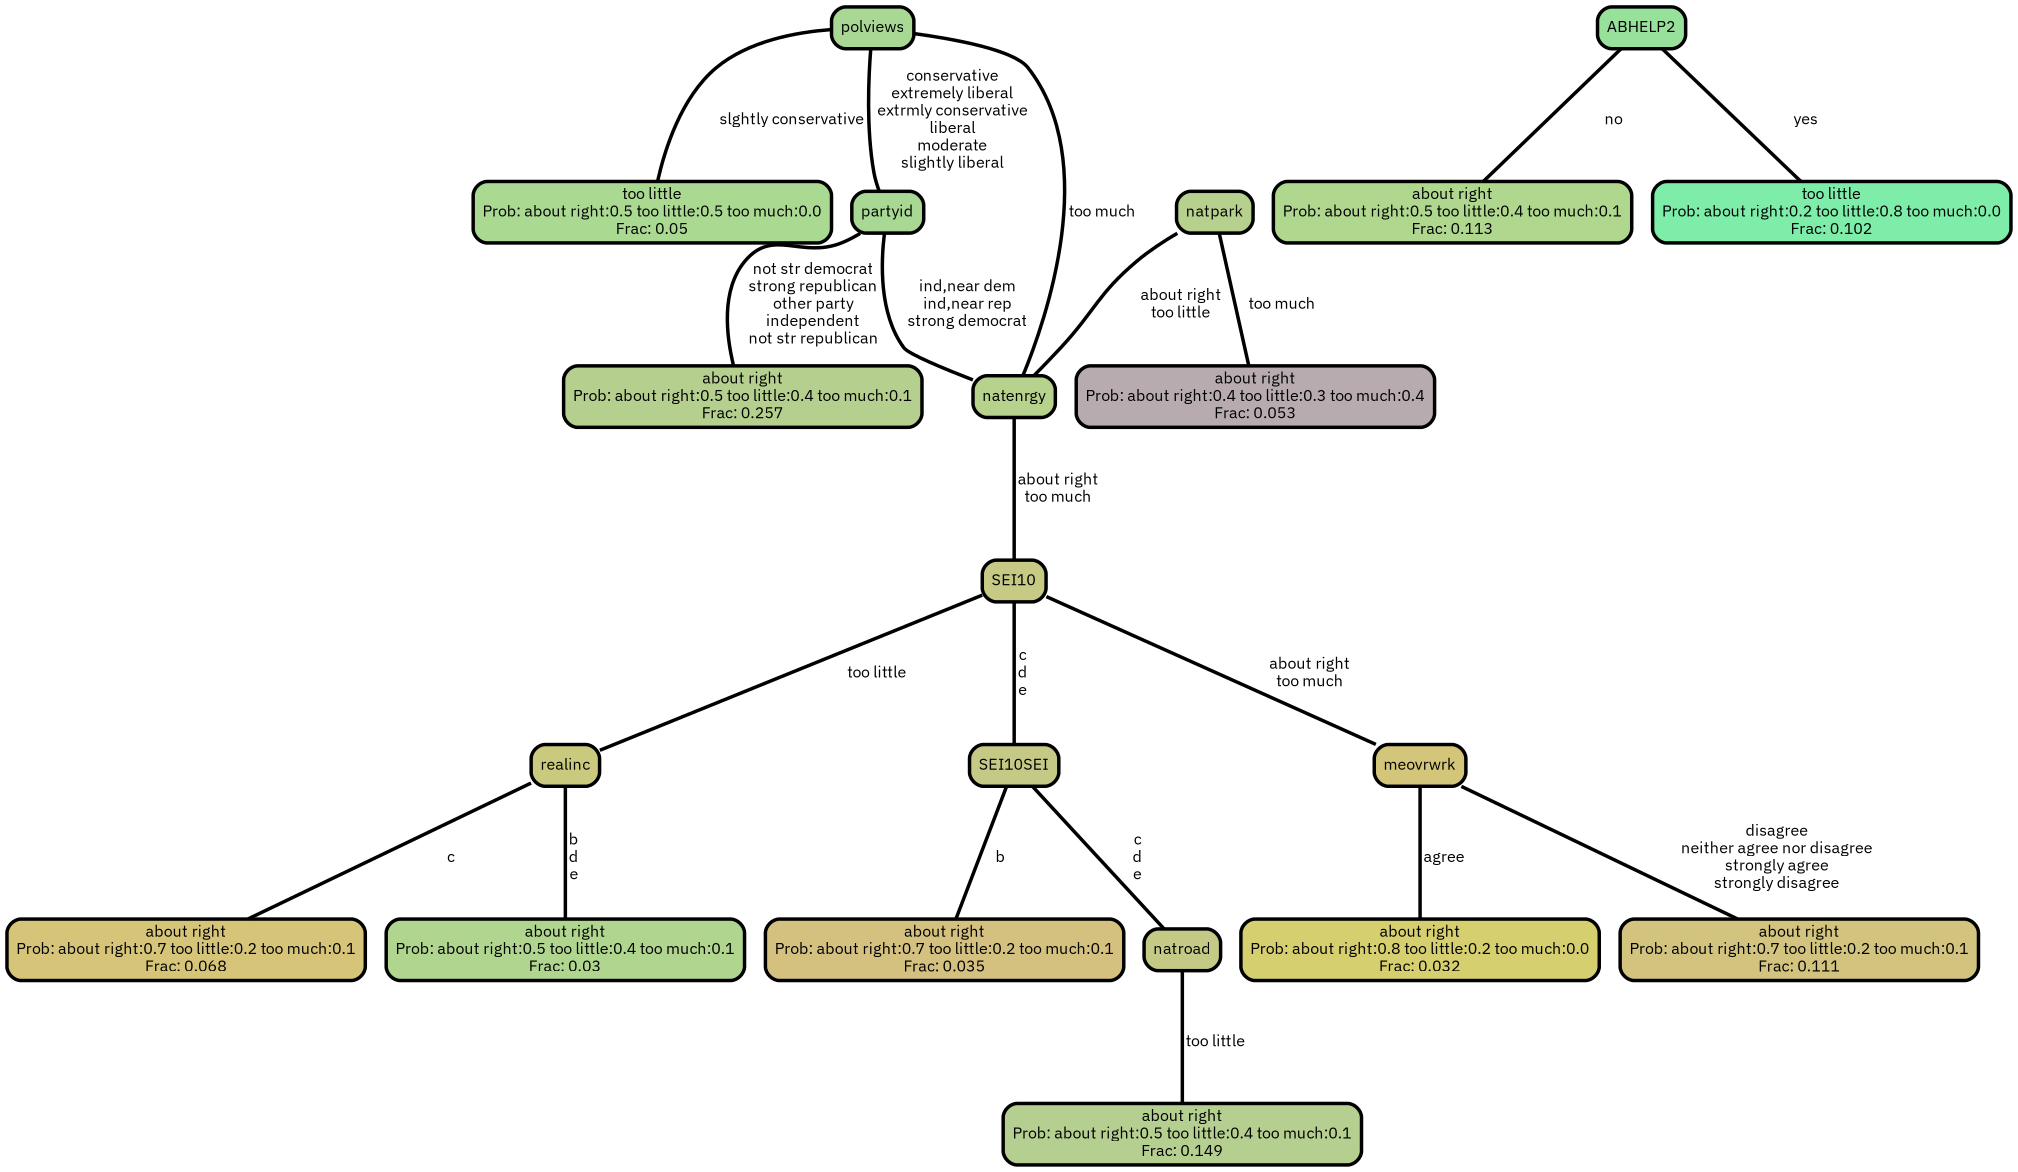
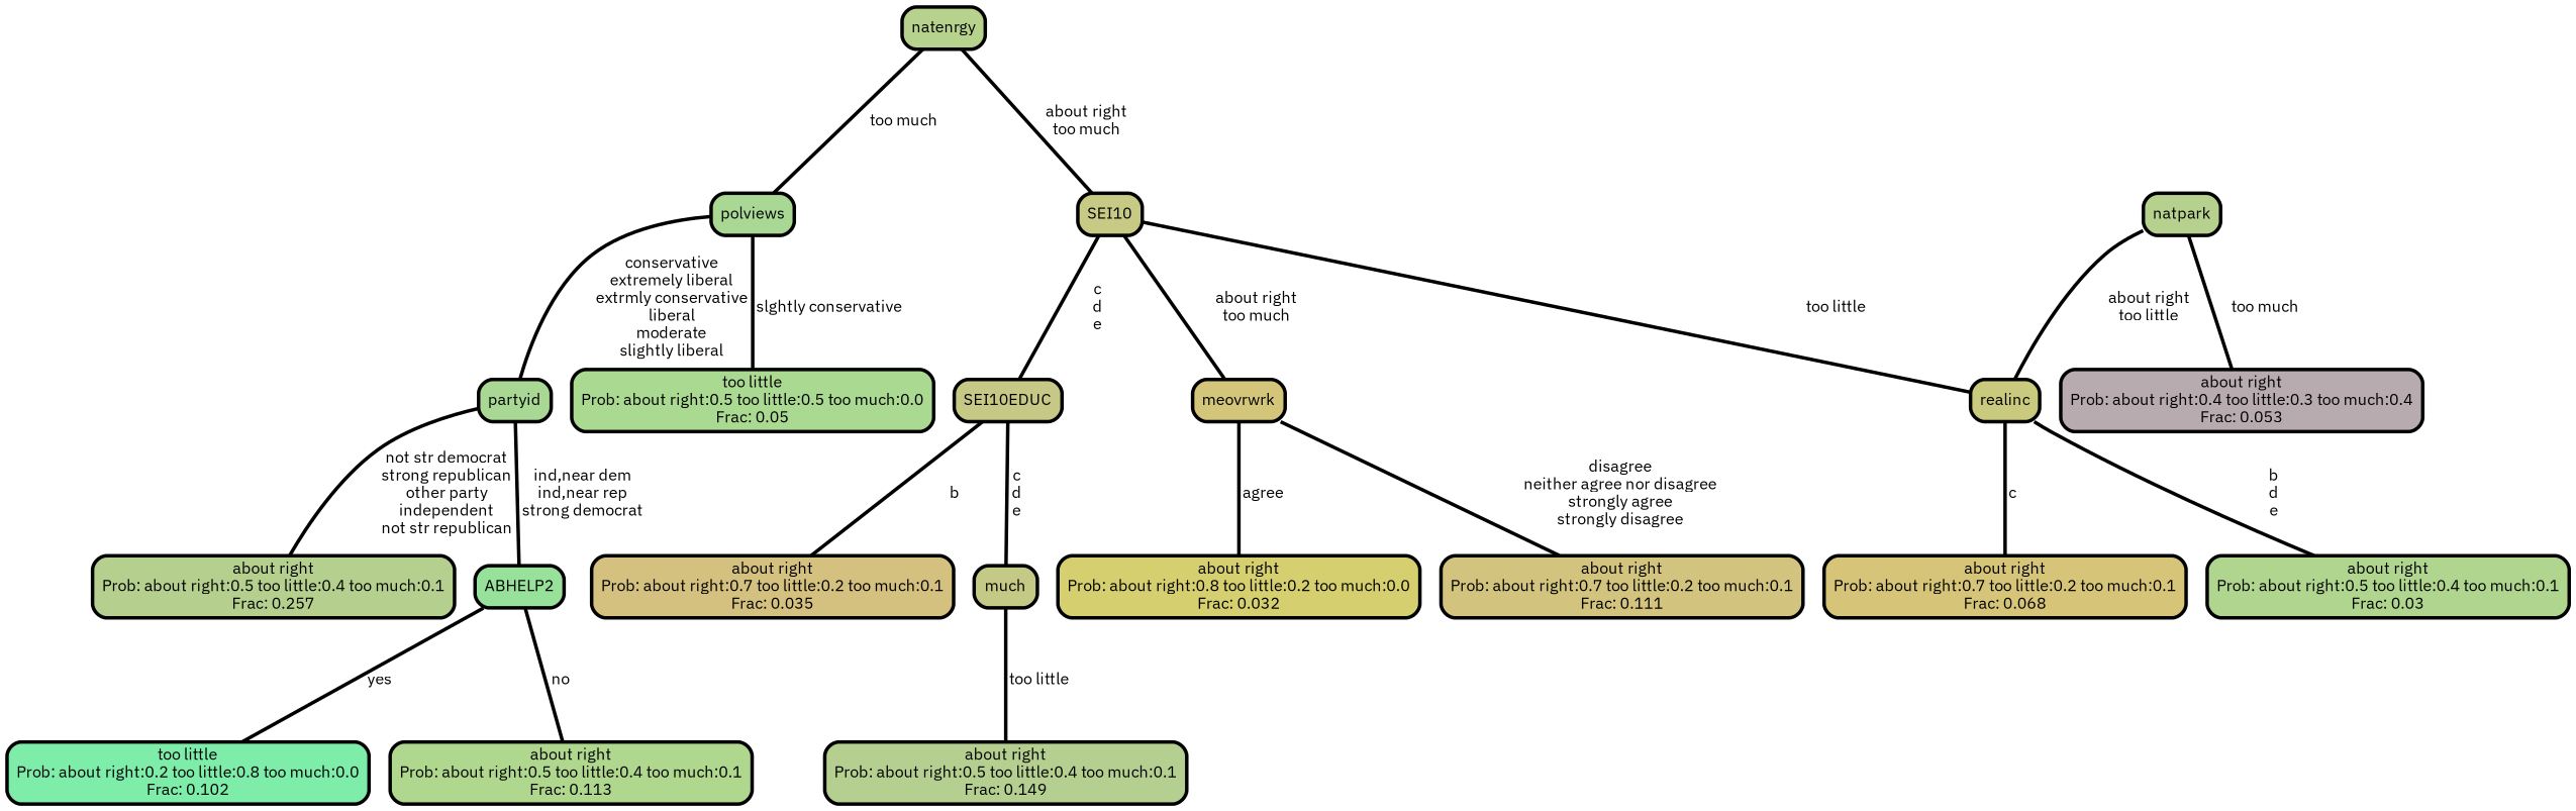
  graph {
    fontname="IBM Plex Sans"
    ranksep="0 equally"
    splines=straight
    node [color=black fillcolor="#a8d894" fontcolor=black fontname="IBM Plex Sans" penwidth=3 shape=box style="filled, rounded"]
    edge [color=black fontname="IBM Plex Sans" penwidth=3]
    n1 [fillcolor="#aad991" label="too little\nProb: about right:0.5 too little:0.5 too much:0.0\nFrac: 0.05"]
    n2 [label=polviews]
    n3 [label=partyid]
    n4 [fillcolor="#b5d08e" label="about right\nProb: about right:0.5 too little:0.4 too much:0.1\nFrac: 0.257"]
    n5 [fillcolor="#97e19b" label=ABHELP2]
    n6 [fillcolor="#afd78e" label="about right\nProb: about right:0.5 too little:0.4 too much:0.1\nFrac: 0.113"]
    n7 [fillcolor="#7deda9" label="too little\nProb: about right:0.2 too little:0.8 too much:0.0\nFrac: 0.102"]
    n8 [fillcolor="#b6d28c" label=natenrgy]
    n9 [fillcolor="#c6ca84" label=SEI10]
    n10 [fillcolor="#caca7f" label=realinc]
-   n11 [fillcolor="#c5c985" label=SEI10SEI]
+   n11 [fillcolor="#c5c985" label=SEI10EDUC]
    n12 [fillcolor="#d3c67a" label=meovrwrk]
    n13 [fillcolor="#d6c579" label="about right\nProb: about right:0.7 too little:0.2 too much:0.1\nFrac: 0.068"]
    n14 [fillcolor="#b0d58e" label="about right\nProb: about right:0.5 too little:0.4 too much:0.1\nFrac: 0.03"]
    n15 [fillcolor="#d4c07f" label="about right\nProb: about right:0.7 too little:0.2 too much:0.1\nFrac: 0.035"]
-   n16 [fillcolor="#c4ca85" label=natroad]
+   n16 [fillcolor="#c4ca85" label=much]
    n17 [fillcolor="#b5cf90" label="about right\nProb: about right:0.5 too little:0.4 too much:0.1\nFrac: 0.149"]
    n18 [fillcolor="#d6cf6f" label="about right\nProb: about right:0.8 too little:0.2 too much:0.0\nFrac: 0.032"]
    n19 [fillcolor="#d2c37e" label="about right\nProb: about right:0.7 too little:0.2 too much:0.1\nFrac: 0.111"]
    n20 [fillcolor="#b6d08e" label=natpark]
    n21 [fillcolor="#b8abb0" label="about right\nProb: about right:0.4 too little:0.3 too much:0.4\nFrac: 0.053"]
    subgraph sub_1 {
      rank=same
    }
    n2 -- n1 [label=" slghtly conservative"]
    n2 -- n3 [label=" conservative\n extremely liberal\n extrmly conservative\n liberal\n moderate\n slightly liberal"]
    n3 -- n4 [label=" not str democrat\n strong republican\n other party\n independent\n not str republican"]
-   n3 -- n8 [label=" ind,near dem\n ind,near rep\n strong democrat"]
+   n3 -- n5 [label=" ind,near dem\n ind,near rep\n strong democrat"]
    n5 -- n6 [label=" no"]
    n5 -- n7 [label=" yes"]
    n8 -- n2 [label=" too much"]
    n8 -- n9 [label=" about right\n too much"]
    n9 -- n10 [label=" too little"]
    n9 -- n11 [label=" c\n d\n e"]
    n9 -- n12 [label=" about right\n too much"]
    n10 -- n13 [label=" c"]
    n10 -- n14 [label=" b\n d\n e"]
    n11 -- n15 [label=" b"]
    n11 -- n16 [label=" c\n d\n e"]
    n12 -- n18 [label=" agree"]
    n12 -- n19 [label=" disagree\n neither agree nor disagree\n strongly agree\n strongly disagree"]
    n16 -- n17 [label=" too little"]
-   n20 -- n8 [label=" about right\n too little"]
+   n20 -- n10 [label=" about right\n too little"]
    n20 -- n21 [label=" too much"]
  }
